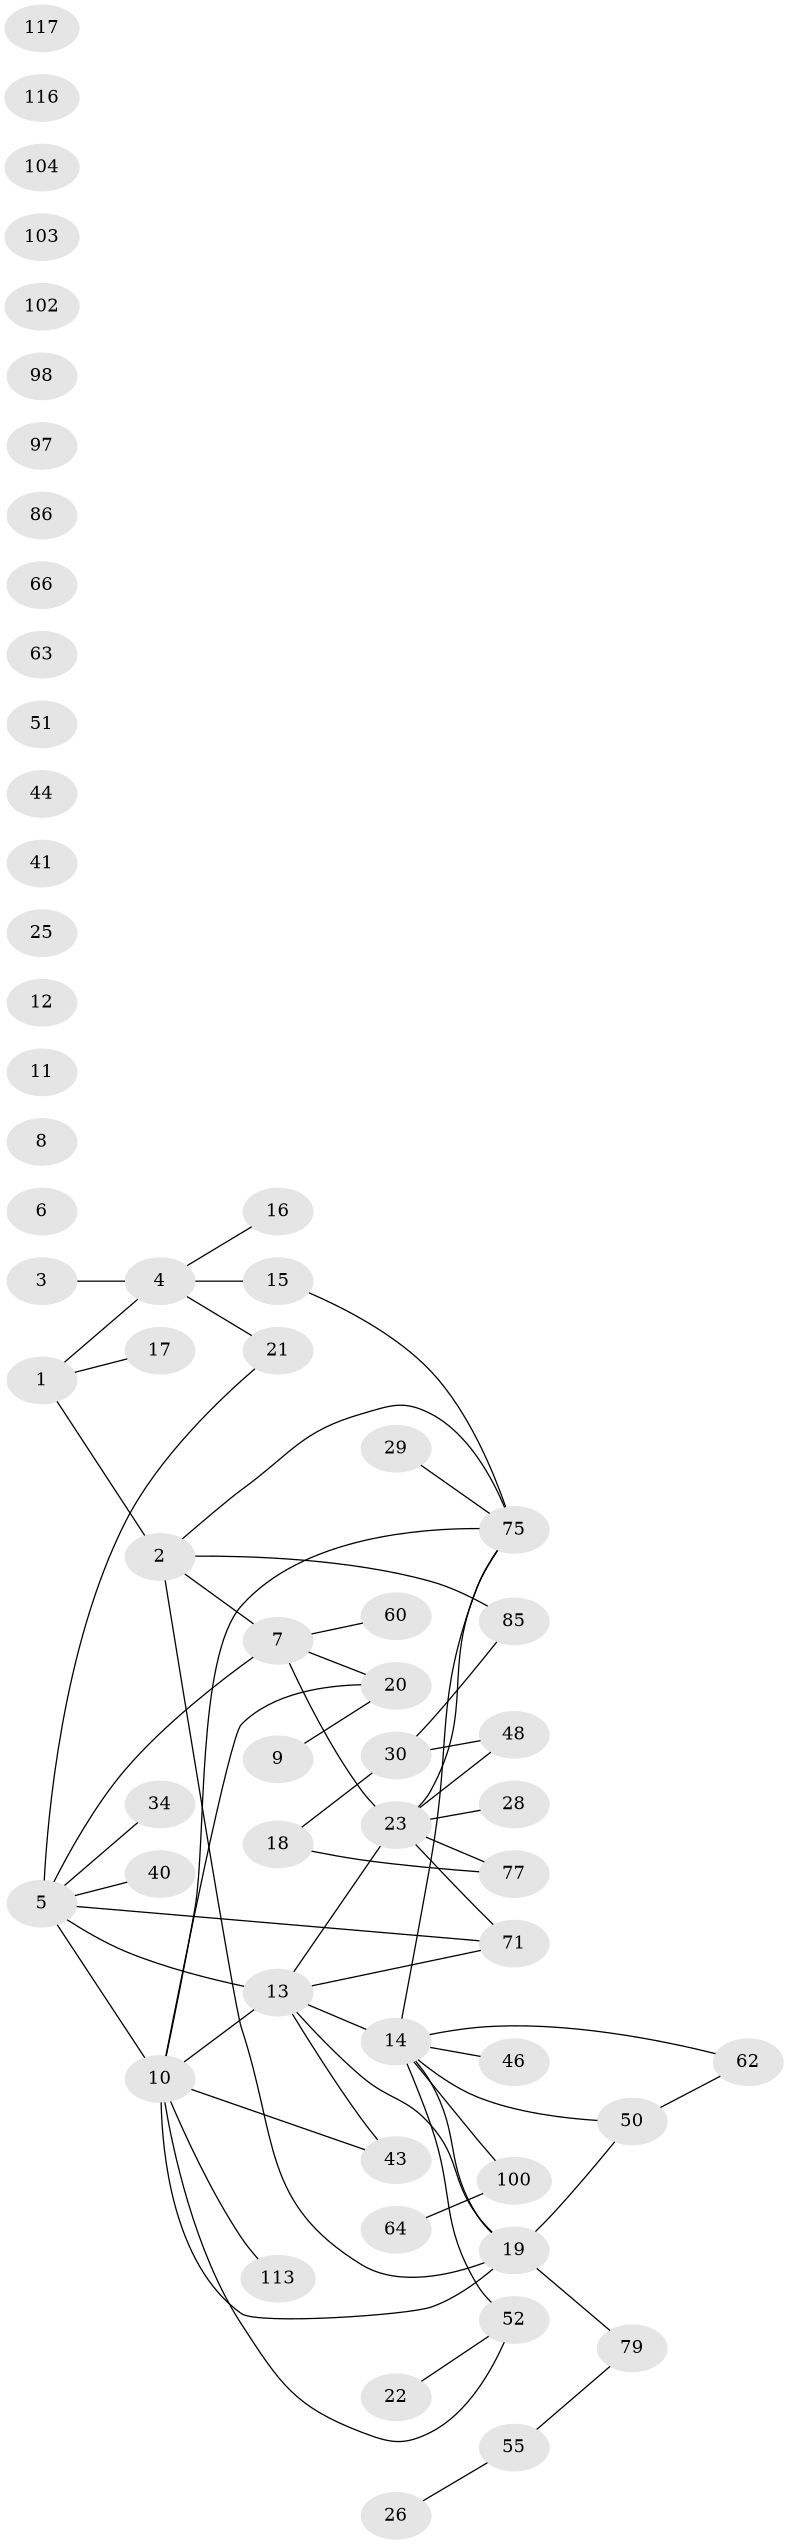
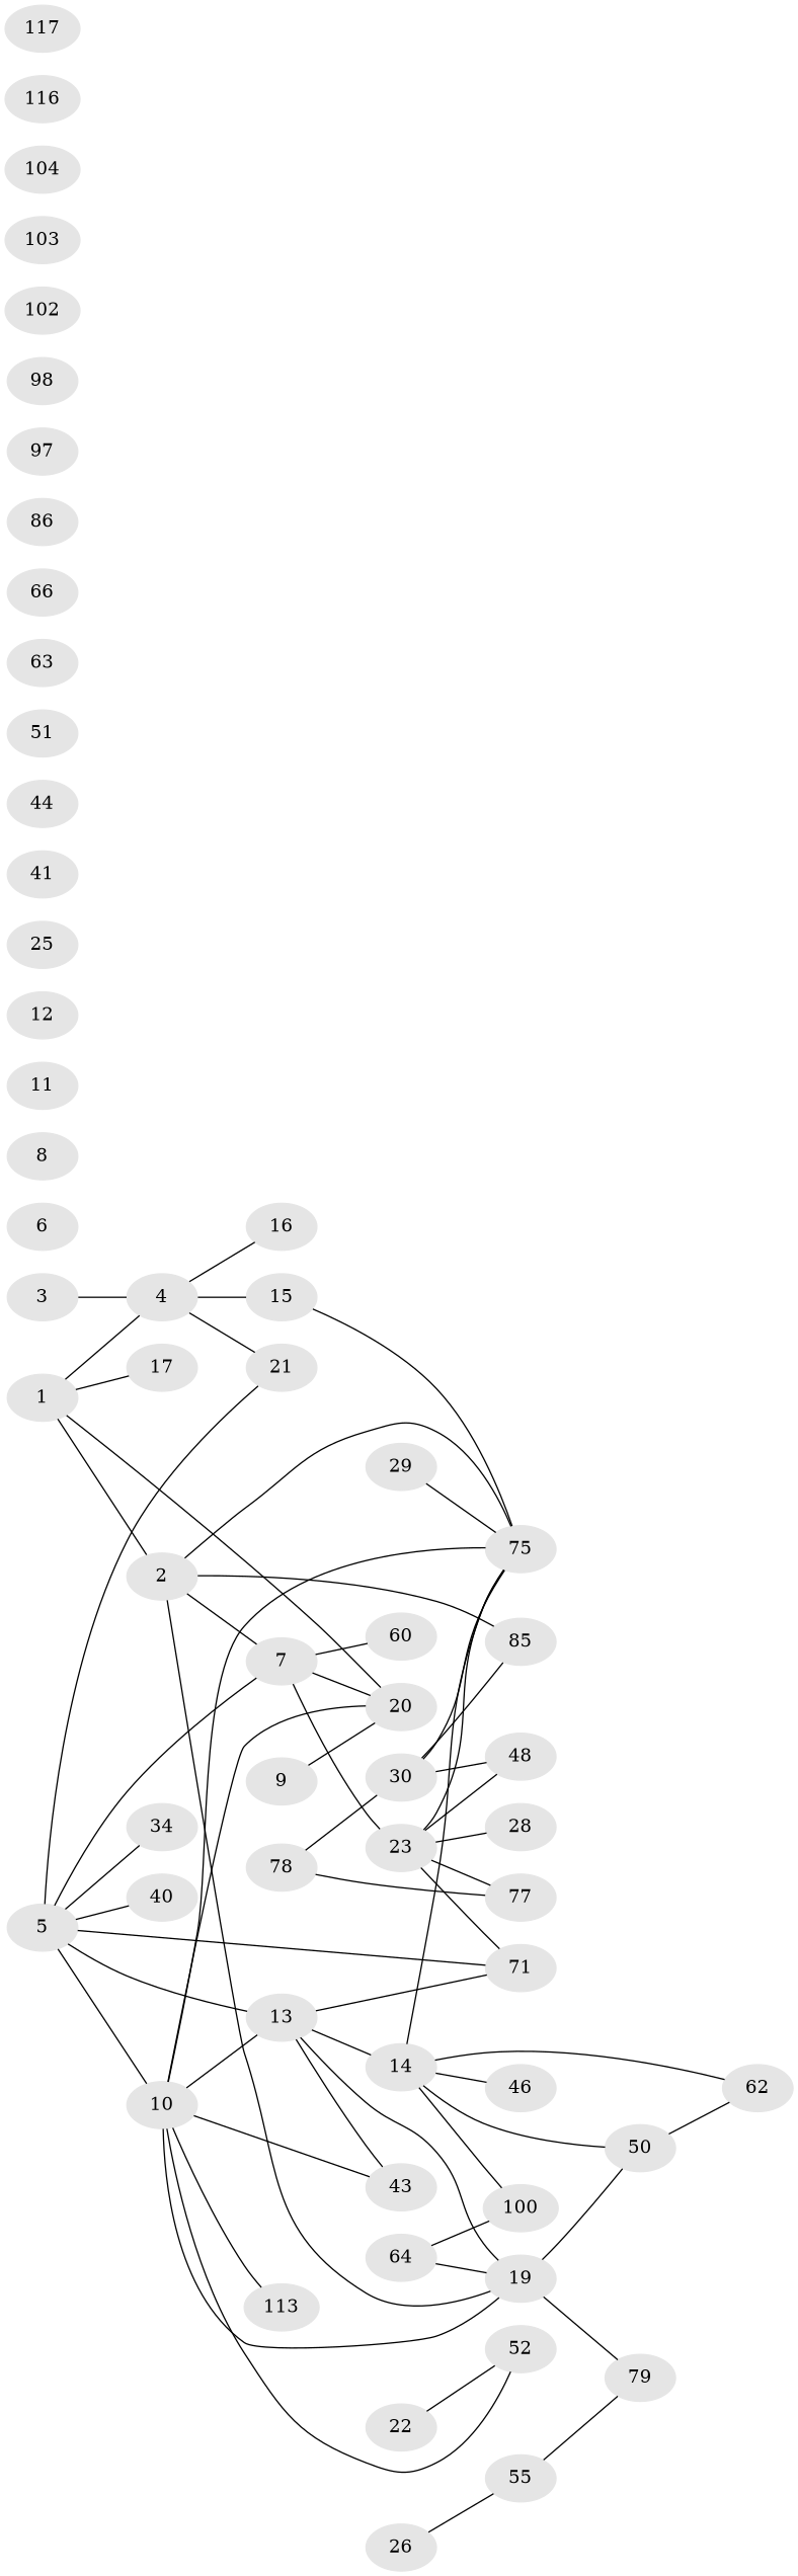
  graph {
    rankdir=LR
    node [color=gray90 style=filled]
    1 [super="+61"]
    2 [super="+42+24"]
    4 [super="+67"]
    17 [super="+91"]
    20 [super="+33+80"]
    7 [super="+36"]
    19 [super="+37+81"]
    75 [super="+111+115+118"]
    85 [super="+99"]
    15 [super="+65"]
    16 [super="+108"]
    21 [super="+83"]
    23 [super="+27"]
    60
    50 [super="+96"]
    79
    3
    5 [super="+101+74"]
    10 [super="+39"]
    13 [super="+59+68"]
    34
    40 [super="+120+78"]
    71
    43 [super="+95"]
    52 [super="+88"]
    113
    14 [super="+57"]
    6
    28 [super="+53"]
    77
    48
    8
    9
    11
    12
    46
    62
    100
    30 [super="+32"]
-   18
+   18 [label=78]
    22
    25
    26 [super="+70"]
    55 [super="+106+56"]
    29
    41
    44 [super="+90"]
    51
    63
    64 [super="+92"]
    66
    86 [super="+109"]
    97
    98
    102
    103
    104
    116
    117
    1 -- 2
    1 -- 4
    1 -- 17
+   1 -- 20
    2 -- 7
    2 -- 19
    2 -- 75
    2 -- 85
    4 -- 15
    4 -- 16
    4 -- 21
    7 -- 20
    7 -- 23
    7 -- 60
    19 -- 50
    19 -- 79
    15 -- 75
    23 -- 75
    23 -- 71
    23 -- 28
    23 -- 77
    23 -- 48
    50 -- 62
    3 -- 4
    5 -- 7
    5 -- 21
    5 -- 10
    5 -- 13 [weight=2]
    5 -- 34
    5 -- 40
    5 -- 71
    10 -- 20
    10 -- 19
    10 -- 75
    10 -- 13
    10 -- 43
    10 -- 52
    10 -- 113
    13 -- 19
-   13 -- 23 [weight=2]
    13 -- 71
    13 -- 43
    13 -- 14
-   14 -- 19
+   64 -- 19
    14 -- 75 [weight=2]
    14 -- 50
-   14 -- 52 [weight=3]
    14 -- 46
    14 -- 62
    14 -- 100
    9 -- 20
+   30 -- 75
    30 -- 85
    30 -- 48
    18 -- 77
    18 -- 30
    22 -- 52
    26 -- 55
    55 -- 79
    29 -- 75
    64 -- 100
  }
